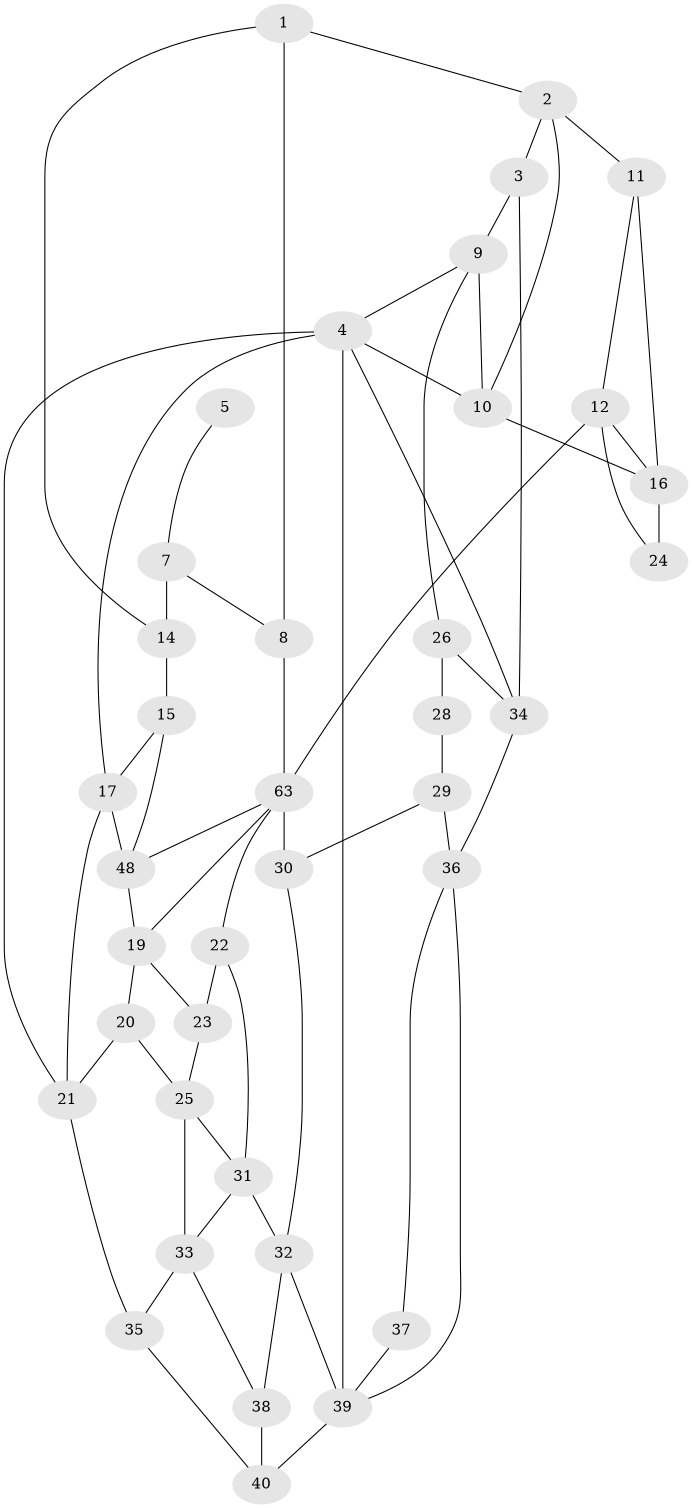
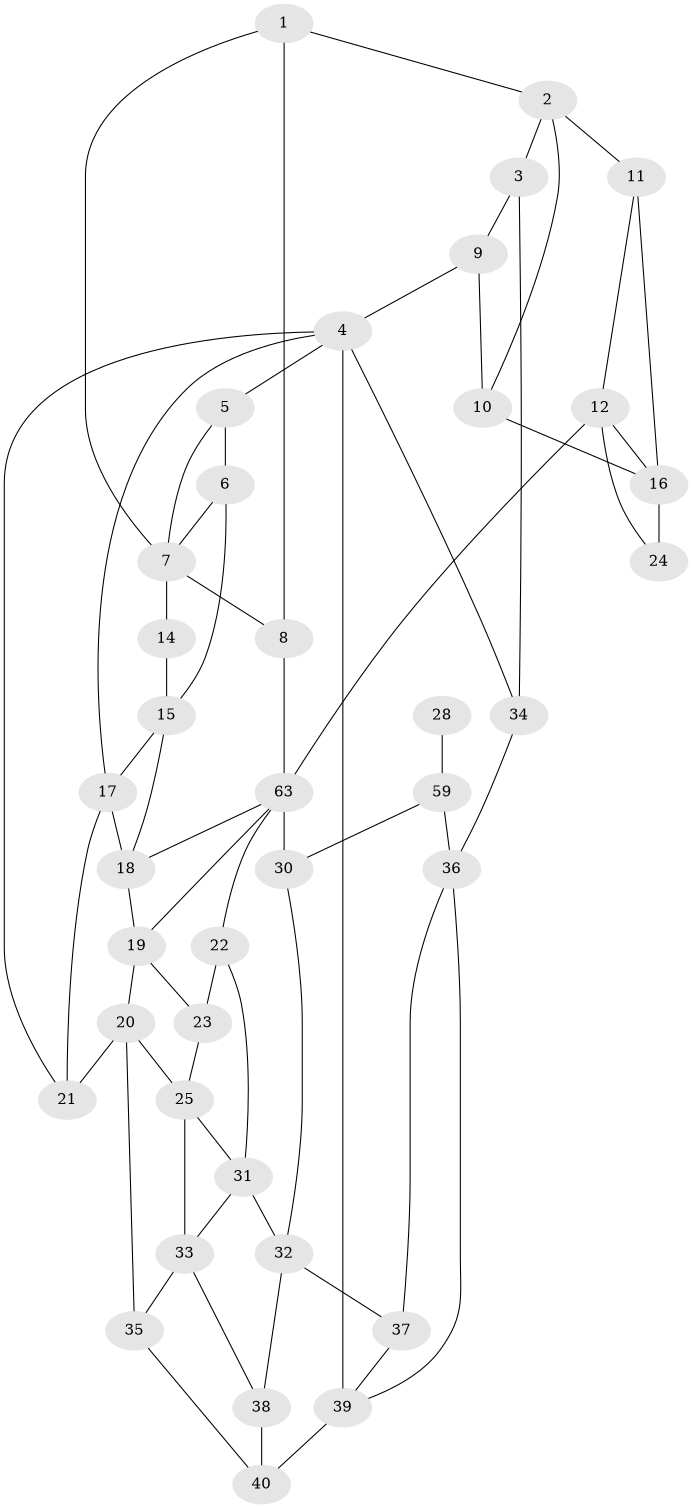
  graph {
    node [color=gray90 style=filled]
    edge [weight=1.0]
    1
    2
    7
    8
    3
    10
    11
    14
    n9 [label=63]
    9
    34
    16
    12
    4
    5
    17
    21
    39
-   26
    36
-   18 [label=48]
+   6
+   18
    35
    40
    15
    19
    22
    30
    28
    24
    20
    23
    31
    32
    25
    33
    38
-   29
+   29 [label=59]
    37
    1 -- 2 [weight=2.0]
-   1 -- 14
+   1 -- 7
    1 -- 8 [weight=2.0]
    2 -- 3
    2 -- 10
    2 -- 11 [weight=2.0]
    7 -- 8
    7 -- 14 [weight=2.0]
    8 -- n9
    3 -- 9
    3 -- 34
    10 -- 16 [weight=2.0]
    11 -- 16
    11 -- 12
    14 -- 15
    n9 -- 18
    n9 -- 19
    n9 -- 22
    n9 -- 30 [weight=2.0]
    9 -- 10 [weight=2.0]
    9 -- 4
-   9 -- 26
    34 -- 36 [weight=2.0]
    16 -- 24 [weight=2.0]
    12 -- n9 [weight=2.0]
    12 -- 16
    12 -- 24
    4 -- 34
-   4 -- 10
+   4 -- 5
    4 -- 17
    4 -- 21
    4 -- 39
    5 -- 7
+   5 -- 6 [weight=3.0]
    17 -- 21
    17 -- 18
-   21 -- 35
+   20 -- 35
    39 -- 40 [weight=2.0]
-   26 -- 34
-   26 -- 28
    36 -- 39
    36 -- 37
+   6 -- 7
+   6 -- 15
    18 -- 19
    35 -- 40
    15 -- 17
    15 -- 18
    19 -- 20 [weight=2.0]
    19 -- 23 [weight=2.0]
    22 -- 23 [weight=2.0]
    22 -- 31
    30 -- 32 [weight=2.0]
    28 -- 29 [weight=2.0]
    20 -- 21
    20 -- 25
    23 -- 25
    31 -- 32 [weight=2.0]
    31 -- 33
    32 -- 38
-   32 -- 39
+   32 -- 37
    25 -- 31
    25 -- 33 [weight=2.0]
    33 -- 35
    33 -- 38
    38 -- 40 [weight=2.0]
    29 -- 36 [weight=2.0]
    29 -- 30 [weight=2.0]
    37 -- 39 [weight=2.0]
  }
